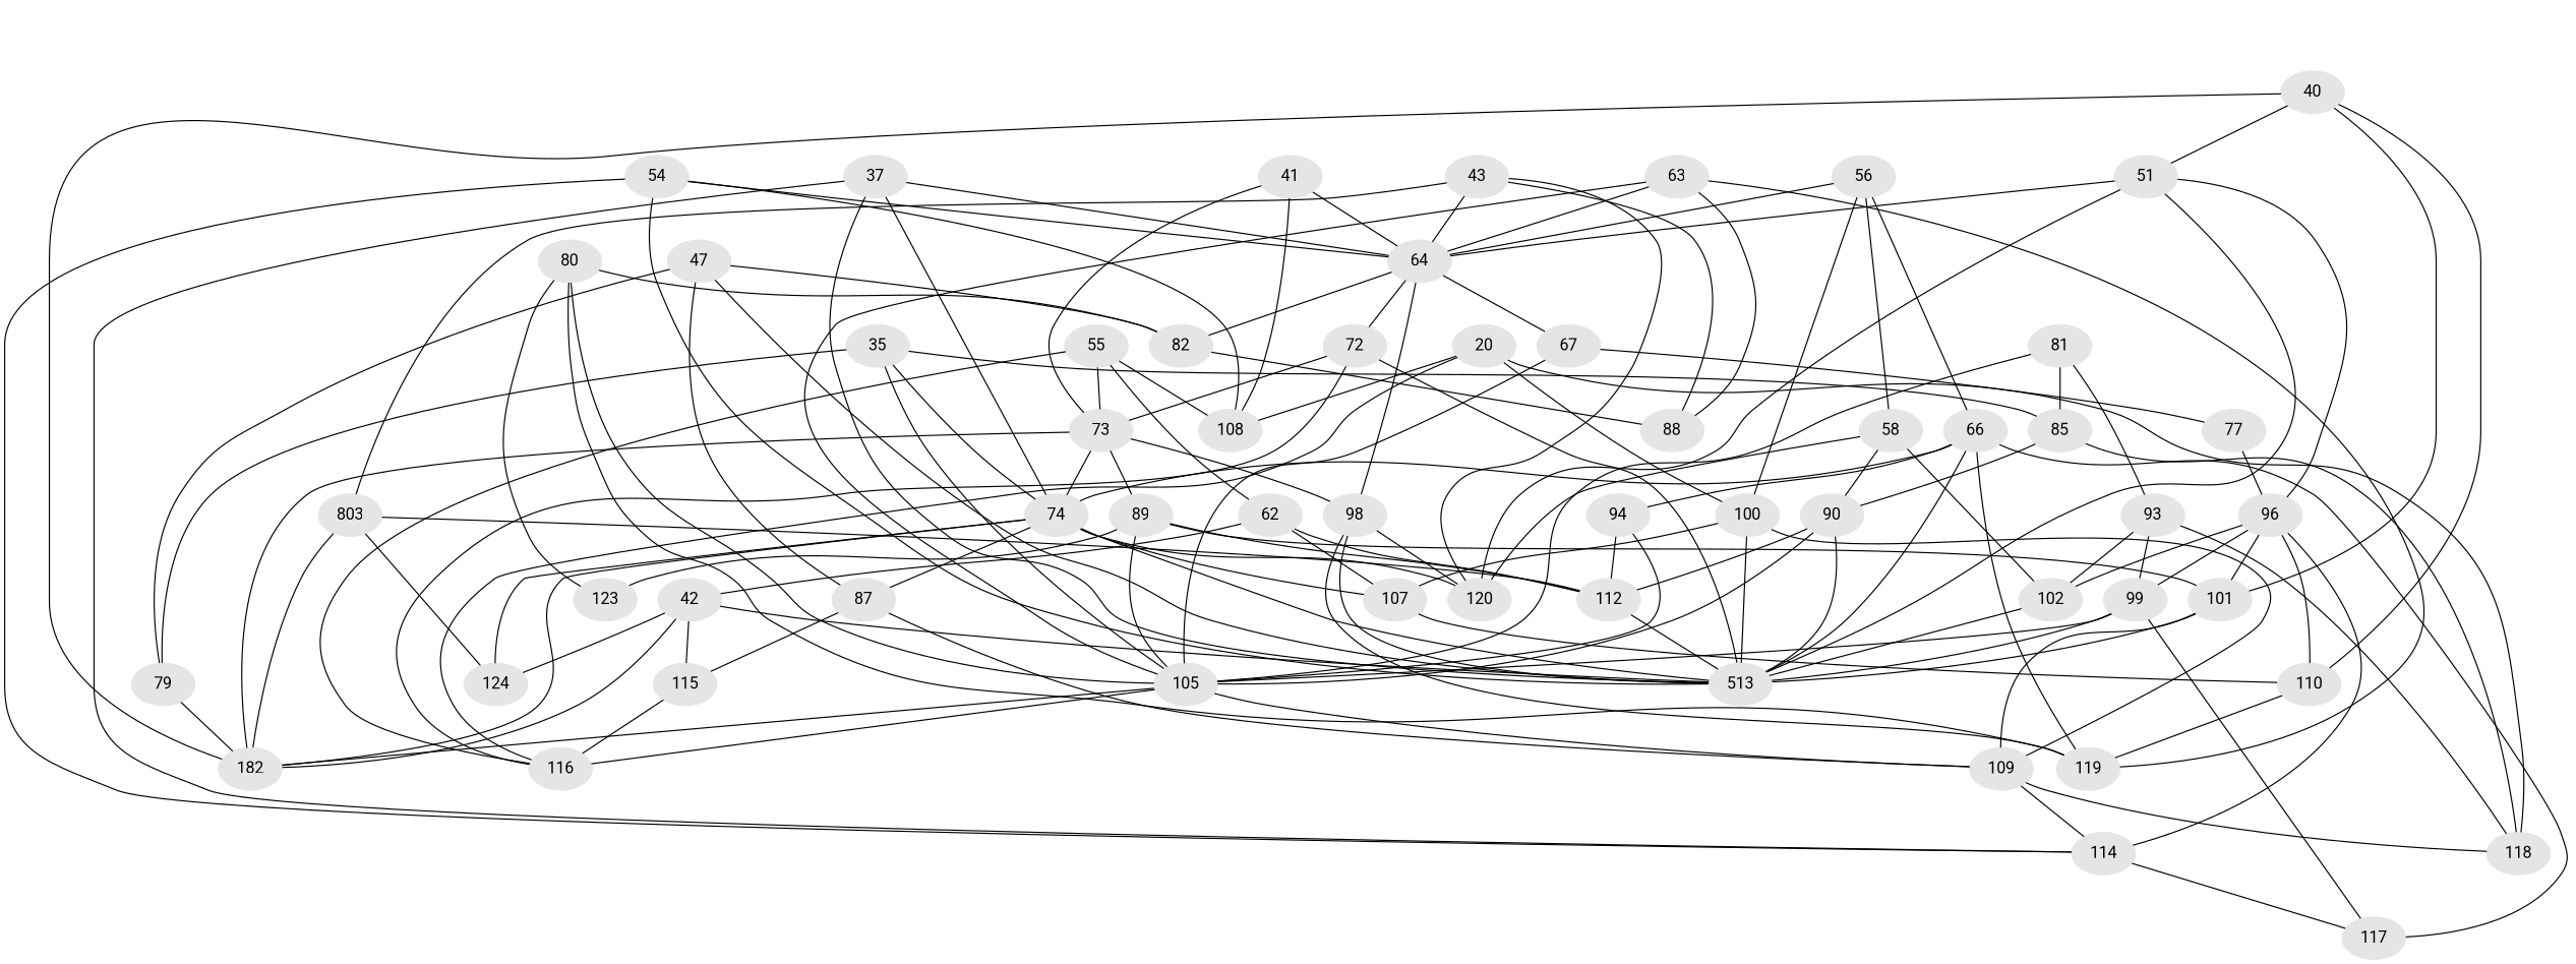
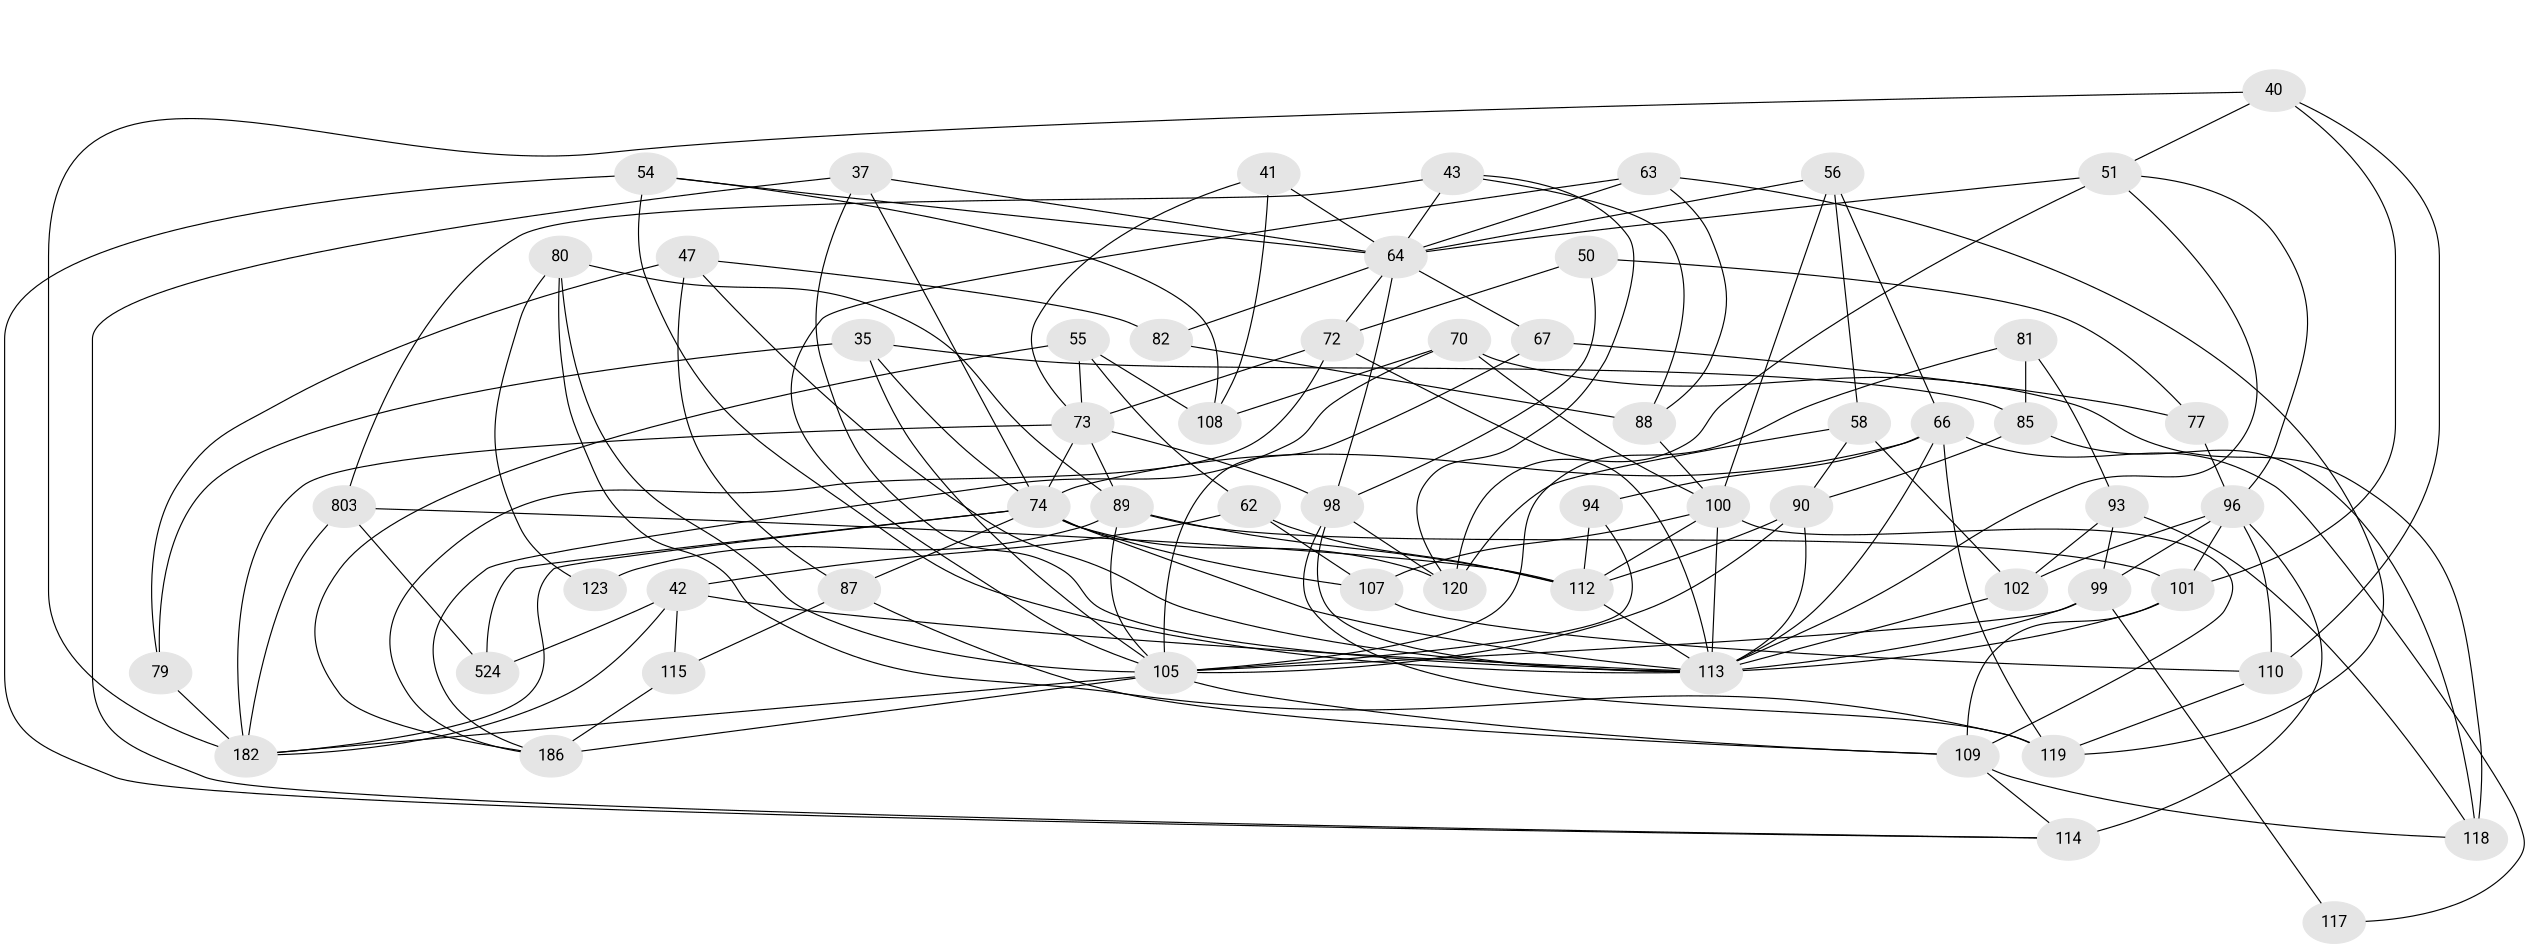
  graph {
    fontname=Roboto
    node [color=gray90 fontname=Roboto style=filled]
    edge [fontname=Roboto]
    74 [super="+33+65"]
-   113 [super="+8+38+75+111" label=513]
+   113 [super="+8+38+75+111"]
    n3 [label=182 super="+104"]
-   124
+   124 [label=524]
    120
    87
    107 [super="+45"]
    35
    79 [super="+68"]
    85 [super="+53"]
    105 [super="+18+61+96"]
    90 [super="+60"]
    118
    109 [super="+69"]
-   116 [super="+83"]
+   116 [super="+83" label=186]
    64 [super="+11+4+22"]
    67
    82
    72 [super="+19"]
    98 [super="+71"]
    37
    114 [super="+23"]
    117
    51 [super="+31"]
    n25 [label=96 super="+6+78"]
    40
    101 [super="+36"]
    110
    119
    41
    73 [super="+5+57"]
    108 [super="+24"]
    89 [super="+10"]
    42
    115
    43 [super="+30"]
    88
    n38 [label=803]
    100 [super="+16+95+49+84"]
    112 [super="+13+76"]
    77
    47
+   50
    102
    99 [super="+91"]
    55
    62
    56 [super="+9"]
    58
    66 [super="+27+46+39"]
    94
    n52 [label=54]
    63
-   70 [label=20]
+   70
    123
    80
    81
    93
    74 -- 113
    74 -- n3
    74 -- 124
    74 -- 120
    74 -- 87
    74 -- 107 [weight=2]
    87 -- 109
    87 -- 115
    107 -- 110
    35 -- 74
    35 -- 79
    35 -- 85
    35 -- 105
    79 -- n3 [weight=2]
    85 -- 90 [weight=2]
    85 -- 118
    105 -- n3
    105 -- 109 [weight=2]
    105 -- 116 [weight=2]
    90 -- 113 [weight=2]
    90 -- 105 [weight=2]
    90 -- 112
    109 -- 118
    109 -- 114
    64 -- 67
    64 -- 82
    64 -- 72
    64 -- 98 [weight=2]
    67 -- 105
    67 -- 77
    82 -- 88
    72 -- 113
    72 -- 116
    72 -- 73 [weight=2]
    98 -- 113 [weight=3]
    98 -- 120
    98 -- 119
    37 -- 74
    37 -- 113
    37 -- 64
    37 -- 114
-   114 -- 117
    51 -- 113
    51 -- 120
    51 -- 64 [weight=2]
    51 -- n25
    n25 -- 114 [weight=2]
    n25 -- 101
    n25 -- 110
    n25 -- 102
    n25 -- 99
    40 -- n3
    40 -- 51
    40 -- 101
    40 -- 110
    101 -- 113
    101 -- 109
    110 -- 119
    41 -- 64
    41 -- 73
    41 -- 108
    73 -- 74
    73 -- n3
    73 -- 98
    73 -- 89
    89 -- 105
    89 -- 101 [weight=2]
    89 -- 112
    89 -- 123
    42 -- 113
    42 -- n3
    42 -- 124
    42 -- 115
    115 -- 116
    43 -- 120
    43 -- 64
    43 -- 88
    43 -- n38
+   88 -- 100
    n38 -- n3
    n38 -- 124
    n38 -- 112
    100 -- 113 [weight=2]
    100 -- 107
    100 -- 109 [weight=2]
+   100 -- 112
    112 -- 113 [weight=2]
    77 -- n25
    47 -- 113
    47 -- 87
    47 -- 79
    47 -- 82
+   50 -- 72
+   50 -- 98
+   50 -- 77
    102 -- 113
    99 -- 113
    99 -- 105 [weight=2]
    99 -- 117
    55 -- 116
    55 -- 73
    55 -- 108
    55 -- 62
    62 -- 107
    62 -- 42
    62 -- 112
    56 -- 64
    56 -- 100
    56 -- 58
    56 -- 66
    58 -- 120
    58 -- 90
    58 -- 102
    66 -- 74 [weight=2]
    66 -- 113 [weight=3]
    66 -- 117
    66 -- 119 [weight=2]
    66 -- 94
    94 -- 105
    94 -- 112
    n52 -- 113
    n52 -- 64
    n52 -- 114
    n52 -- 108
    63 -- 105
    63 -- 64
    63 -- 119
    63 -- 88
    70 -- 118
    70 -- 116
    70 -- 108
    70 -- 100
    80 -- 105
-   80 -- 82
+   80 -- 89
    80 -- 119
    80 -- 123
    81 -- 85
    81 -- 105
    81 -- 93
    93 -- 118
    93 -- 102
    93 -- 99
  }
